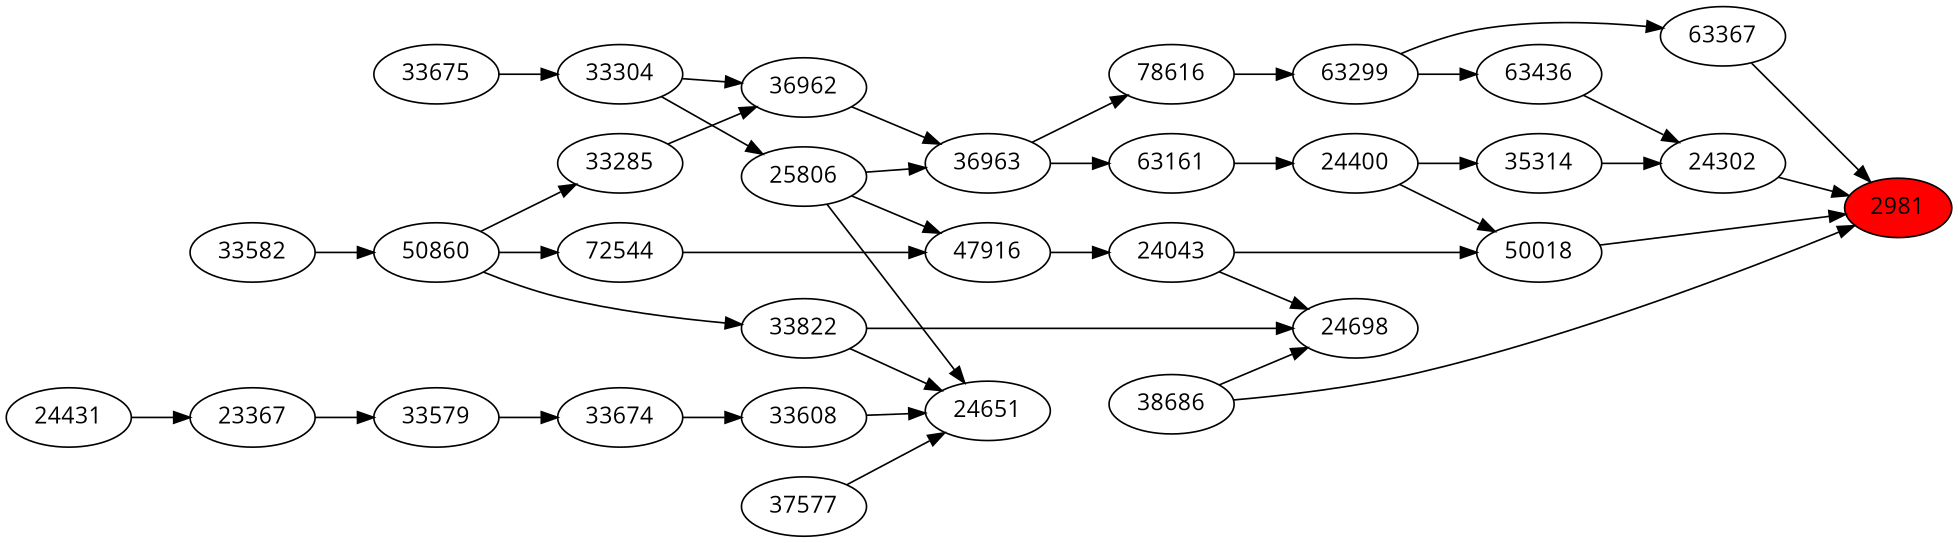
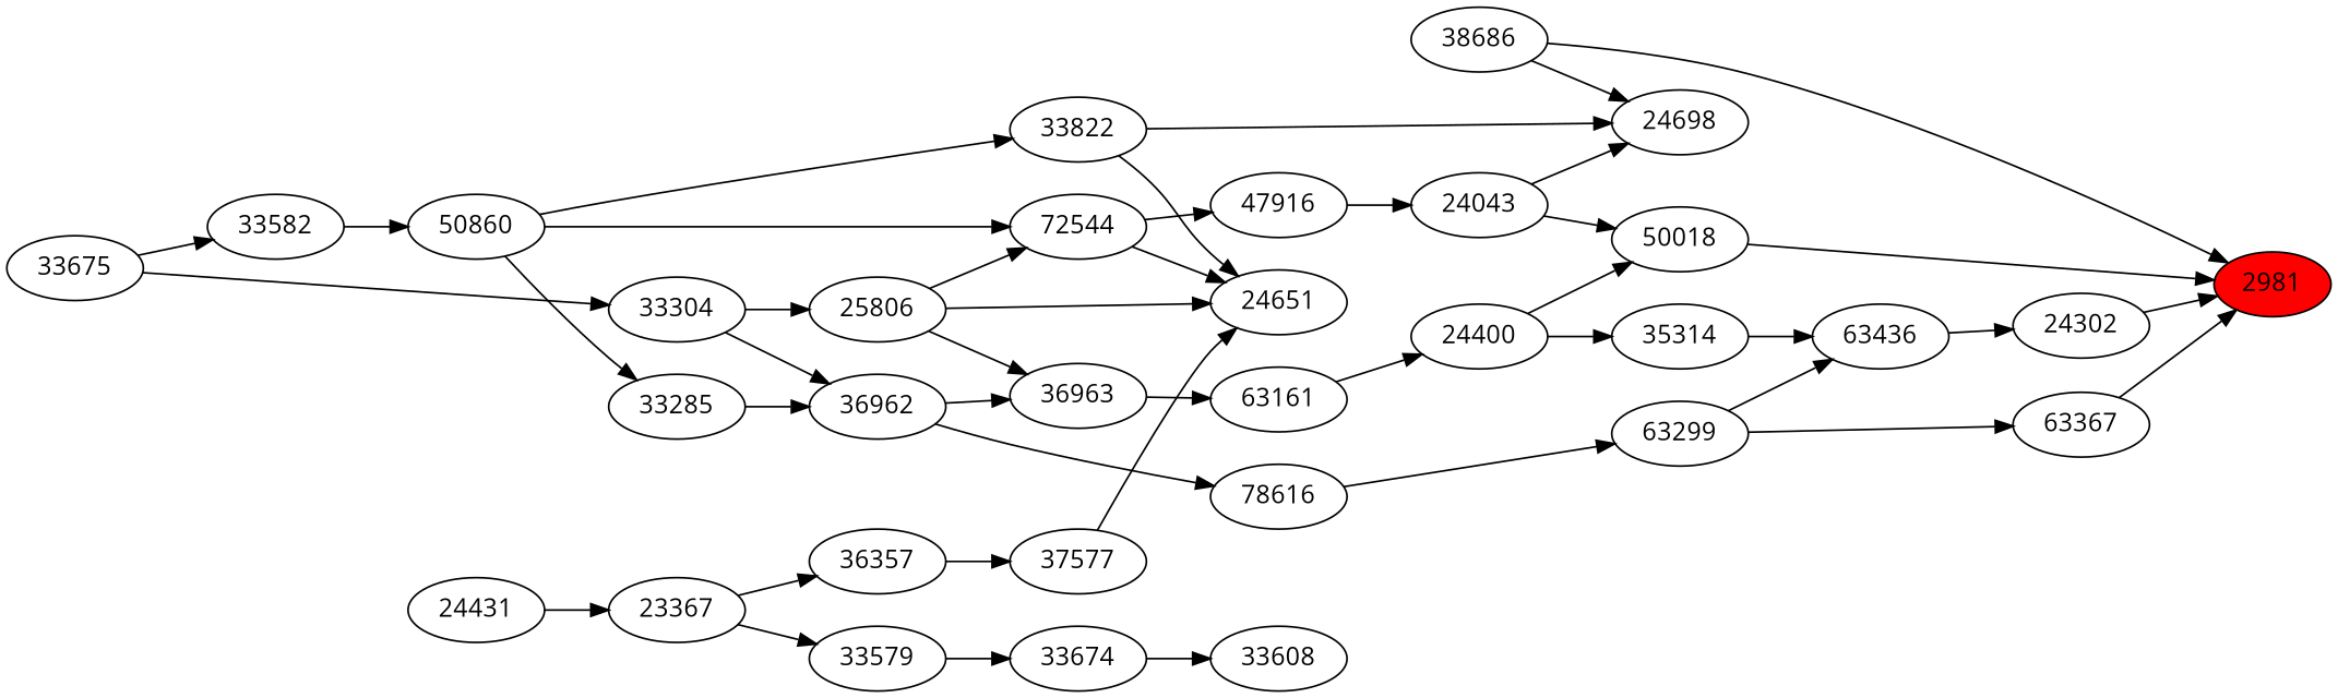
  strict digraph {
    fontname="Open Sans"
    rankdir=LR
    node [fontname="Open Sans"]
    edge [fontname="Open Sans"]
    n1 [fillcolor=red label=2981 style=filled]
    n2 [label=24302]
    n3 [label=50018]
    n4 [label=38686]
    n5 [label=24698]
    n6 [label=63367]
    n7 [label=35314]
    n8 [label=63436]
    n9 [label=24043]
    n10 [label=24400]
    n11 [label=63299]
    n12 [label=47916]
    n13 [label=63161]
    n14 [label=33822]
    n15 [label=24651]
    n16 [label=78616]
    n17 [label=72544]
    n18 [label=36963]
    n19 [label=50860]
    n20 [label=33285]
    n21 [label=36962]
    n22 [label=25806]
    n23 [label=33608]
    n24 [label=37577]
    n25 [label=33582]
    n26 [label=33304]
    n27 [label=33674]
+   n28 [label=36357]
    n29 [label=33675]
    n30 [label=33579]
    n31 [label=23367]
    n32 [label=24431]
    n2 -> n1
    n3 -> n1
    n4 -> n1
    n4 -> n5
    n6 -> n1
-   n7 -> n2
+   n7 -> n8
    n8 -> n2
    n9 -> n3
    n9 -> n5
    n10 -> n3
    n10 -> n7
    n11 -> n6
    n11 -> n8
    n12 -> n9
    n13 -> n10
    n14 -> n5
    n14 -> n15
    n16 -> n11
    n17 -> n12
    n18 -> n13
-   n18 -> n16
+   n21 -> n16
    n19 -> n14
    n19 -> n17
    n19 -> n20
    n20 -> n21
    n21 -> n18
    n22 -> n15
-   n22 -> n12
+   n22 -> n17
    n22 -> n18
-   n23 -> n15
+   n17 -> n15
    n24 -> n15
    n25 -> n19
    n26 -> n21
    n26 -> n22
    n27 -> n23
+   n28 -> n24
+   n29 -> n25
    n29 -> n26
    n30 -> n27
+   n31 -> n28
    n31 -> n30
    n32 -> n31
  }
